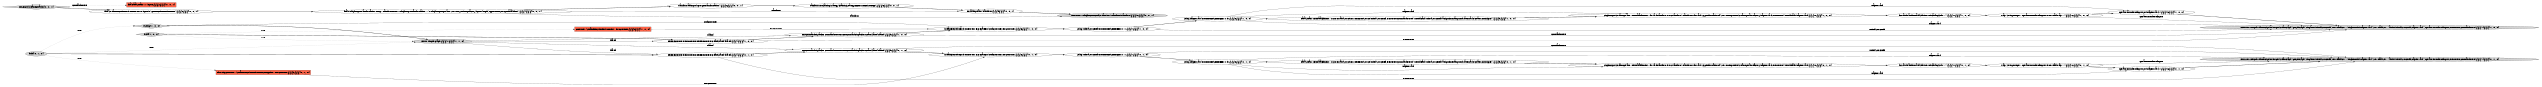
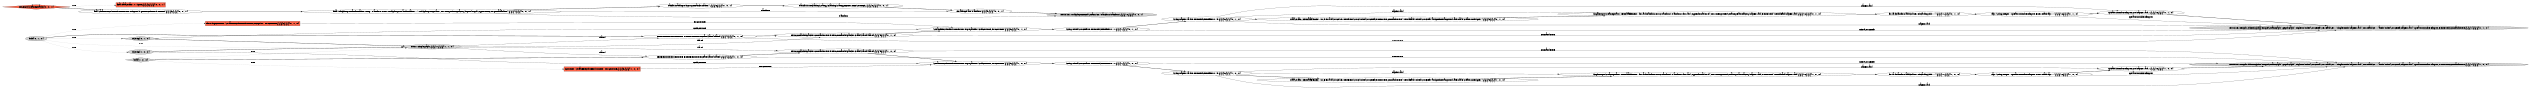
  digraph {
    rankdir=LR
    node [fillcolor=white shape=ellipse style=filled]
    edge [style=bold]
    n1 [label="TestEventQueue eventQueue = TestEventQueue.createShared(shared)@@@4@@@['1', '0', '0']"]
    n2 [fillcolor=lightgray label="return new TestJobWithDescription(env.getStreamGraph().getJobGraph(),singleton(unitedSourceLeft),new HashSet<>(singletonList(mapForward)),new HashSet<>(asList(unitedSourceLeft,mapForward)),operatorsNumberOfInputs,eventQueue,commandQueue)@@@14@@@['1', '0', '0']"]
    n3 [label="TestCommandDispatcher commandQueue = TestCommandDispatcher.createShared(shared)@@@5@@@['1', '0', '0']"]
    n4 [label="StreamExecutionEnvironment env = prepareEnv(confConsumer,envConsumer)@@@6@@@['1', '0', '0']"]
    n5 [label="transform.setChainingStrategy(ChainingStrategy.HEAD_WITH_SOURCES)@@@8@@@['0', '0', '1']"]
    n6 [label="env.addOperator(transform)@@@9@@@['0', '0', '1']"]
    n7 [fillcolor=lightgray label="return new MultipleConnectedStreams(env).transform(transform)@@@10@@@['0', '0', '1']"]
+   n8 [fillcolor=lightgray label="toString['0', '1', '0']" shape=diamond]
    n9 [fillcolor=lightgray label="return \"simple graph\"@@@17@@@['1', '1', '0']"]
    n10 [label="StreamExecutionEnvironment env = prepareEnv(confConsumer,envConsumer)@@@6@@@['0', '1', '0']"]
    n11 [label="TestCommandDispatcher commandQueue = TestCommandDispatcher.createShared(shared)@@@5@@@['0', '1', '0']"]
    n12 [label="TestEventQueue eventQueue = TestEventQueue.createShared(shared)@@@4@@@['0', '1', '0']"]
    n13 [label="String unitedSourceLeft = OP_ID_HASH_PREFIX + \"1\"@@@7@@@['0', '1', '0']"]
    n14 [label="operatorsNumberOfInputs.put(mapForward,1)@@@13@@@['0', '1', '0']"]
    n15 [fillcolor=lightgray label="return new TestJobWithDescription(env.getStreamGraph().getJobGraph(),singleton(unitedSourceLeft),new HashSet<>(singletonList(mapForward)),new HashSet<>(asList(unitedSourceLeft,mapForward)),operatorsNumberOfInputs,eventQueue,commandQueue)@@@14@@@['0', '1', '0']"]
    n16 [label="DataStream<TestDataElement> src = env.addSource(new TestEventSource(unitedSourceLeft,eventQueue,commandQueue)).setUidHash(unitedSourceLeft).assignTimestampsAndWatermarks(createWmAssigner())@@@9@@@['0', '1', '0']"]
    n17 [label="SingleOutputStreamOperator<TestDataElement> forwardTransform = src.transform(\"transform-1-forward\",TypeInformation.of(),new OneInputTestStreamOperatorFactory(mapForward,eventQueue)).setUidHash(mapForward)@@@10@@@['0', '1', '0']"]
    n18 [label="forwardTransform.addSink(new DiscardingSink<>())@@@11@@@['0', '1', '0']"]
    n19 [label="Map<String,Integer> operatorsNumberOfInputs = new HashMap<>()@@@12@@@['1', '0', '0']"]
    n20 [label="operatorsNumberOfInputs.put(mapForward,1)@@@13@@@['1', '0', '0']"]
    n21 [fillcolor=lightgray label="build['0', '1', '0']"]
    n22 [fillcolor=tomato label="ThrowingConsumer<StreamExecutionEnvironment,Exception> envConsumer@@@3@@@['0', '1', '0']" shape=box]
-   n23 [fillcolor=lightgray label="toString['1', '0', '0']" shape=diamond]
+   n23 [fillcolor=lightgray label="toString['1', '0', '0']"]
    n24 [label="Map<String,Integer> operatorsNumberOfInputs = new HashMap<>()@@@12@@@['0', '1', '0']"]
    n25 [label="String mapForward = OP_ID_HASH_PREFIX + \"5\"@@@8@@@['0', '1', '0']"]
    n26 [fillcolor=tomato label="final DataStream<?> inputs@@@2@@@['0', '0', '1']" shape=box]
    n27 [label="String unitedSourceLeft = OP_ID_HASH_PREFIX + \"1\"@@@7@@@['1', '0', '0']"]
    n28 [label="String mapForward = OP_ID_HASH_PREFIX + \"5\"@@@8@@@['1', '0', '0']"]
    n29 [label="SingleOutputStreamOperator<TestDataElement> forwardTransform = src.transform(\"transform-1-forward\",TypeInformation.of(),new OneInputTestStreamOperatorFactory(mapForward,eventQueue)).setUidHash(mapForward)@@@10@@@['1', '0', '0']"]
    n30 [label="DataStream<TestDataElement> src = env.addSource(new TestEventSource(unitedSourceLeft,eventQueue,commandQueue)).setUidHash(unitedSourceLeft).assignTimestampsAndWatermarks(createWmAssigner())@@@9@@@['1', '0', '0']"]
    n31 [label="forwardTransform.addSink(new DiscardingSink<>())@@@11@@@['1', '0', '0']"]
-   n32 [fillcolor=lightgray label="nAryInputStreamOperation['0', '0', '1']" shape=diamond]
+   n32 [fillcolor=tomato label="nAryInputStreamOperation['0', '0', '1']" shape=diamond]
    n33 [label="final StreamExecutionEnvironment env = inputs(0(.getExecutionEnvironment()@@@3@@@['0', '0', '1']"]
    n34 [label="final MultipleInputTransformation<Long> transform = new MultipleInputTransformation<>(\"MultipleInputOperator\",new NAryUnionOpFactory(inputs.length),Types.LONG,env.getParallelism())@@@4@@@['0', '0', '1']"]
    n35 [fillcolor=lightgray label="build['1', '0', '0']" shape=diamond]
    n36 [fillcolor=tomato label="Consumer<StreamExecutionEnvironment> envConsumer@@@3@@@['1', '0', '0']" shape=box]
    n37 [label="transform.addInput(input.getTransformation())@@@6@@@['0', '0', '1']"]
    n1 -> n2 [label=eventQueue style=solid]
    n1 -> n3
    n3 -> n2 [label=commandQueue style=solid]
    n3 -> n4
    n4 -> n27
    n5 -> n6
    n6 -> n7
+   n8 -> n9
+   n8 -> n10 [label=confConsumer style=solid]
    n9 -> n1 [label=shared style=solid]
    n9 -> n3 [label=shared style=solid]
    n9 -> n11 [label=shared style=solid]
    n9 -> n12 [label=shared style=solid]
    n10 -> n13
    n11 -> n10
    n11 -> n15 [label=commandQueue style=solid]
    n12 -> n11
    n12 -> n15 [label=eventQueue style=solid]
    n13 -> n15 [label=unitedSourceLeft style=solid]
    n13 -> n25
    n14 -> n15
    n16 -> n17
    n17 -> n18
    n18 -> n24
    n19 -> n2 [label=operatorsNumberOfInputs style=solid]
    n19 -> n20
    n20 -> n2
+   n21 -> n8 [label=true style=dotted]
    n21 -> n9 [label=true style=dotted]
    n21 -> n12
    n21 -> n22 [label=true style=dotted]
    n21 -> n23 [label=true style=dotted]
    n22 -> n10 [label=envConsumer style=solid]
    n23 -> n4 [label=confConsumer style=solid]
    n23 -> n9
    n24 -> n14
    n24 -> n15 [label=operatorsNumberOfInputs style=solid]
    n25 -> n14 [label=mapForward style=solid]
    n25 -> n15 [label=mapForward style=solid]
    n25 -> n16
    n25 -> n17 [label=mapForward style=solid]
    n27 -> n2 [label=unitedSourceLeft style=solid]
    n27 -> n28
    n28 -> n2 [label=mapForward style=solid]
    n28 -> n20 [label=mapForward style=solid]
    n28 -> n29 [label=mapForward style=solid]
    n28 -> n30
    n29 -> n31
    n30 -> n29
    n31 -> n19
-   n32 -> n26 [label=commandQueue style=dotted]
+   n32 -> n26 [label=true style=dotted]
    n32 -> n33
    n33 -> n34
    n34 -> n6 [label=transform style=solid]
    n34 -> n7 [label=transform style=solid]
    n34 -> n37
    n35 -> n1
    n35 -> n9 [label=true style=dotted]
    n35 -> n36 [label=true style=dotted]
    n36 -> n4 [label=envConsumer style=solid]
    n37 -> n5
  }
